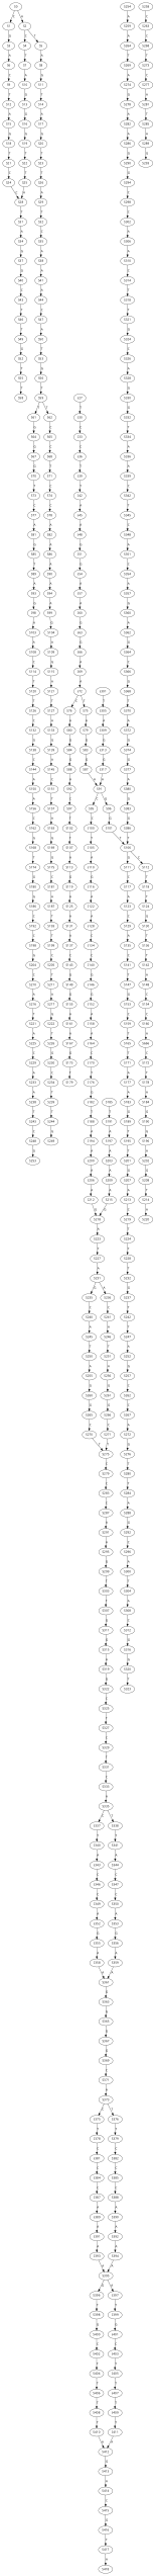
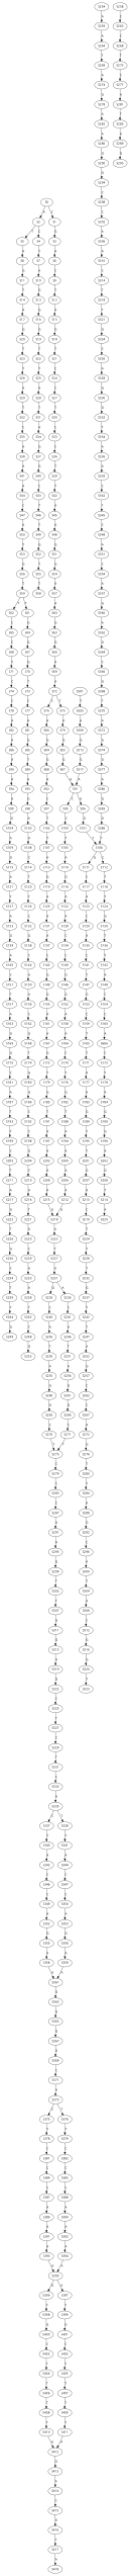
  strict digraph {
    fontname="Open Sans"
    node [fontname="Open Sans"]
    edge [fontname="Open Sans"]
    S0
    S1
    S2
    S3
    S4
    S5
    S6
    S7
    S8
    S9
    S10
    S11
    S12
    S13
    S14
    S15
    S16
    S17
    S18
    S19
    S20
    S21
    S22
    S23
    S24
    S25
    S26
    S27
    S28
    S29
    S30
    S31
    S32
    S33
    S34
    S35
    S36
    S37
    S38
    S39
    S40
    S41
    S42
    S43
    S44
    S45
    S46
    S47
    S48
    S49
    S50
    S51
    S52
    S53
    S54
    S55
    S56
    S57
    S58
    S59
    S60
    S61
    S62
    S63
    S64
    S65
    S66
    S67
    S68
    S69
    S70
    S71
    S72
    S73
    S74
    S75
    S76
    S77
    S78
    S79
    S80
    S81
    S82
    S83
    S84
    S85
    S86
    S87
    S88
    S89
    S90
    S91
    S92
    S93
    S94
    S95
    S96
    S97
    S98
    S99
    S100
    S101
    S102
    S103
    S104
    S105
    S106
    S107
    S108
    S109
    S110
    S111
    S112
    S113
    S114
    S115
    S116
    S117
    S118
    S119
    S120
    S121
    S122
    S123
    S124
    S125
    S126
    S127
    S128
    S129
    S130
    S131
    S132
    S133
    S134
    S135
    S136
    S137
    S138
    S139
    S140
    S141
    S142
    S143
    S144
    S145
    S146
    S147
    S148
    S149
    S150
    S151
    S152
    S153
    S154
    S155
    S156
    S157
    S158
    S159
    S160
    S161
    S162
    S163
    S164
    S165
    n167 [label=S666]
    S167
    S168
    S169
    S170
    S171
    S172
    S173
    S174
    S175
    S176
    S177
    S178
    S179
    S180
    S181
    S182
    S183
    S184
    S185
    S186
    S187
    S188
    S189
    S190
    S191
    S192
    S193
    S194
    S195
    S196
    S197
    S198
    S199
    S200
    S201
    S202
    S203
    S204
    S205
    S206
    S207
    S208
    S209
    S210
    S211
    S212
    S213
    S214
    S215
    S216
    S217
    S218
    S219
    S220
    S221
    S222
    S223
    S224
    S225
    S226
    S227
    S228
    S229
    S230
    S231
    S232
    S233
    S234
    S235
    S236
    S237
    S238
    S239
    S240
    S241
    S242
    S243
    S244
    S245
    S246
    S247
    S248
    S249
    S250
    S251
    S252
    S253
    S255
    S256
    S257
    S254
    S259
    S260
    S261
    S262
    S258
    S263
    S264
    S265
    S266
    S267
    S268
    S269
    S270
    S271
    S272
    S273
    S274
    S275
    S276
    S277
    S278
    S279
    S280
    S281
    S282
    S283
    S284
    S285
    S286
    S287
    S288
    S289
    S290
    S291
    S292
    S293
    S294
    S295
    S296
    S298
    S299
    S300
    S302
    S303
    S304
    S301
    S305
    S306
    S307
    S308
    S309
    S310
    S311
    S312
    S313
    S314
    S315
    S316
    S317
    S318
    S319
    S320
    S321
    S322
    S323
    S324
    S325
    S326
    S327
    S328
    S329
    S330
    S331
    S332
    S333
    S334
    S335
    S336
    S337
    S338
    S339
    S340
    S341
    S342
    S343
    S344
    S345
    S346
    S347
    S348
    S349
    S350
    S351
    S352
    S353
    S354
    S355
    S356
    S357
    S358
    S359
    S360
    S361
    S362
    S363
    S364
    S365
    S366
    S367
    S368
    S369
    S370
    S371
    S372
    S373
    S374
    S375
    S376
    S377
    S378
    S379
    S380
    S381
    S382
    S383
    S384
    S385
    S386
    S387
    S388
    S389
    S390
    S391
    S392
    S393
    S394
    S395
    S396
    S397
    S398
    S399
    S400
    S401
    S402
    S403
    S404
    S405
    S406
    S407
    S408
    S409
    S410
    S411
    S412
    S413
    S414
    S415
    S416
    S417
    S418
    S0 -> S1 [label=C]
    S0 -> S2 [label=A]
    S1 -> S3 [label=G]
    S2 -> S4 [label=C]
    S2 -> S5 [label=T]
    S3 -> S6 [label=A]
    S4 -> S7 [label=T]
    S5 -> S8 [label=A]
    S6 -> S9 [label=C]
    S7 -> S10 [label=A]
    S8 -> S11 [label=G]
    S9 -> S12 [label=T]
    S10 -> S13 [label=G]
    S11 -> S14 [label=T]
    S12 -> S15 [label=A]
    S13 -> S16 [label=G]
    S14 -> S17 [label=A]
    S15 -> S18 [label=G]
    S16 -> S19 [label=G]
    S17 -> S20 [label=G]
    S18 -> S21 [label=T]
    S19 -> S22 [label=T]
    S20 -> S23 [label=T]
    S21 -> S24 [label=C]
    S22 -> S25 [label=T]
    S23 -> S26 [label=T]
-   S24 -> S28 [label=C]
+   S24 -> S27 [label=C]
    S25 -> S28 [label=A]
    S26 -> S29 [label=A]
    S27 -> S30 [label=T]
    S28 -> S31 [label=T]
    S29 -> S32 [label=T]
    S30 -> S33 [label=C]
    S31 -> S34 [label=A]
    S32 -> S35 [label=C]
    S33 -> S36 [label=C]
    S34 -> S37 [label=G]
    S35 -> S38 [label=A]
    S36 -> S39 [label=T]
    S37 -> S40 [label=G]
    S38 -> S41 [label=A]
    S39 -> S42 [label=T]
    S40 -> S43 [label=C]
    S41 -> S44 [label=A]
    S42 -> S45 [label=A]
    S43 -> S46 [label=T]
    S44 -> S47 [label=C]
    S45 -> S48 [label=A]
    S46 -> S49 [label=T]
    S47 -> S50 [label=A]
    S48 -> S51 [label=G]
    S49 -> S52 [label=G]
    S50 -> S53 [label=T]
    S51 -> S54 [label=G]
    S52 -> S55 [label=T]
    S53 -> S56 [label=G]
    S54 -> S57 [label=A]
    S55 -> S58 [label=T]
    S56 -> S59 [label=T]
    S57 -> S60 [label=A]
    S59 -> S61 [label=T]
    S59 -> S62 [label=T]
    S60 -> S63 [label=G]
    S61 -> S64 [label=G]
    S62 -> S65 [label=C]
    S63 -> S66 [label=G]
    S64 -> S67 [label=G]
    S65 -> S68 [label=C]
    S66 -> S69 [label=A]
    S67 -> S70 [label=G]
    S68 -> S71 [label=T]
    S69 -> S72 [label=A]
    S70 -> S73 [label=T]
    S71 -> S74 [label=C]
    S72 -> S75 [label=T]
    S72 -> S76 [label=C]
    S73 -> S77 [label=C]
    S74 -> S78 [label=C]
    S75 -> S79 [label=A]
    S76 -> S80 [label=A]
    S77 -> S81 [label=A]
    S78 -> S82 [label=A]
    S79 -> S83 [label=G]
    S80 -> S84 [label=G]
    S81 -> S85 [label=G]
    S82 -> S86 [label=A]
    S83 -> S87 [label=G]
    S84 -> S88 [label=G]
    S85 -> S89 [label=T]
    S86 -> S90 [label=A]
    S87 -> S91 [label=A]
    S88 -> S92 [label=A]
    S89 -> S93 [label=A]
    S90 -> S94 [label=A]
    S91 -> S95 [label=C]
    S91 -> S96 [label=G]
    S92 -> S97 [label=C]
    S93 -> S98 [label=G]
    S94 -> S99 [label=A]
    S95 -> S100 [label=C]
    S96 -> S101 [label=G]
    S97 -> S102 [label=T]
    S98 -> S103 [label=A]
    S99 -> S104 [label=G]
    S100 -> S105 [label=T]
    S101 -> S106 [label=T]
    S102 -> S107 [label=T]
    S103 -> S108 [label=A]
    S104 -> S109 [label=A]
    S105 -> S110 [label=A]
    S106 -> S111 [label=G]
    S106 -> S112 [label=C]
    S107 -> S113 [label=A]
    S108 -> S114 [label=C]
    S109 -> S115 [label=G]
    S110 -> S116 [label=G]
    S111 -> S117 [label=C]
    S112 -> S118 [label=T]
    S113 -> S119 [label=G]
    S114 -> S120 [label=T]
    S115 -> S121 [label=A]
    S116 -> S122 [label=A]
    S117 -> S123 [label=A]
    S118 -> S124 [label=T]
    S119 -> S125 [label=A]
    S120 -> S126 [label=T]
    S121 -> S127 [label=T]
    S122 -> S128 [label=A]
    S123 -> S129 [label=C]
    S124 -> S130 [label=G]
    S125 -> S131 [label=A]
    S126 -> S132 [label=C]
    S127 -> S133 [label=A]
    S128 -> S134 [label=C]
    S129 -> S135 [label=A]
    S130 -> S136 [label=T]
    S131 -> S137 [label=A]
    S132 -> S138 [label=G]
    S133 -> S139 [label=G]
    S134 -> S140 [label=C]
    S135 -> S141 [label=C]
    S136 -> S142 [label=T]
    S137 -> S143 [label=C]
    S138 -> S144 [label=C]
    S139 -> S145 [label=A]
    S140 -> S146 [label=G]
    S141 -> S147 [label=T]
    S142 -> S148 [label=A]
    S143 -> S149 [label=G]
    S144 -> S150 [label=A]
    S145 -> S151 [label=C]
    S146 -> S152 [label=G]
    S147 -> S153 [label=G]
    S148 -> S154 [label=C]
    S149 -> S155 [label=G]
    S150 -> S156 [label=A]
    S151 -> S157 [label=T]
    S152 -> S158 [label=A]
    S153 -> S159 [label=C]
    S154 -> S160 [label=C]
    S155 -> S161 [label=A]
    S156 -> S162 [label=C]
    S157 -> S163 [label=A]
    S158 -> S164 [label=A]
    S159 -> S165 [label=T]
    S160 -> n167 [label=A]
    S161 -> S167 [label=A]
    S162 -> S168 [label=G]
    S163 -> S169 [label=G]
    S164 -> S170 [label=C]
    S165 -> S171 [label=T]
    n167 -> S172 [label=C]
    S167 -> S173 [label=G]
    S168 -> S174 [label=T]
    S169 -> S175 [label=G]
    S170 -> S176 [label=T]
    S171 -> S177 [label=A]
    S172 -> S178 [label=T]
    S173 -> S179 [label=T]
    S174 -> S180 [label=G]
    S175 -> S181 [label=C]
    S176 -> S182 [label=G]
    S177 -> S183 [label=A]
    S178 -> S184 [label=A]
+   S179 -> S185 [label=G]
    S180 -> S186 [label=G]
    S181 -> S187 [label=A]
    S182 -> S188 [label=T]
    S183 -> S189 [label=G]
    S184 -> S190 [label=G]
    S185 -> S191 [label=T]
    S186 -> S192 [label=C]
    S187 -> S193 [label=T]
    S188 -> S194 [label=A]
    S189 -> S195 [label=T]
    S190 -> S196 [label=G]
    S191 -> S197 [label=A]
    S192 -> S198 [label=C]
    S193 -> S199 [label=T]
    S194 -> S200 [label=A]
    S195 -> S201 [label=T]
    S196 -> S202 [label=A]
    S197 -> S203 [label=A]
    S198 -> S204 [label=G]
    S199 -> S205 [label=C]
    S200 -> S206 [label=A]
    S201 -> S207 [label=G]
    S202 -> S208 [label=G]
    S203 -> S209 [label=A]
    S204 -> S210 [label=C]
    S205 -> S211 [label=T]
    S206 -> S212 [label=A]
    S207 -> S213 [label=A]
    S208 -> S214 [label=T]
    S209 -> S215 [label=A]
    S210 -> S216 [label=A]
    S211 -> S217 [label=A]
    S212 -> S218 [label=G]
    S213 -> S219 [label=C]
    S214 -> S220 [label=A]
    S215 -> S218 [label=G]
    S216 -> S221 [label=T]
    S217 -> S222 [label=G]
    S218 -> S223 [label=A]
    S219 -> S224 [label=T]
    S221 -> S225 [label=A]
    S222 -> S226 [label=T]
    S223 -> S227 [label=T]
    S224 -> S228 [label=T]
    S225 -> S229 [label=C]
    S226 -> S230 [label=G]
    S227 -> S231 [label=A]
    S228 -> S232 [label=T]
    S229 -> S233 [label=A]
    S230 -> S234 [label=C]
    S231 -> S235 [label=G]
    S231 -> S236 [label=A]
    S232 -> S237 [label=G]
    S233 -> S238 [label=A]
    S234 -> S239 [label=T]
    S235 -> S240 [label=C]
    S236 -> S241 [label=C]
    S237 -> S242 [label=T]
    S238 -> S243 [label=T]
    S239 -> S244 [label=T]
    S240 -> S245 [label=A]
    S241 -> S246 [label=A]
    S242 -> S247 [label=T]
    S243 -> S248 [label=C]
    S244 -> S249 [label=G]
    S245 -> S250 [label=T]
    S246 -> S251 [label=T]
    S247 -> S252 [label=A]
    S248 -> S253 [label=G]
    S250 -> S255 [label=A]
    S251 -> S256 [label=A]
    S252 -> S257 [label=G]
    S255 -> S260 [label=G]
    S256 -> S261 [label=G]
    S257 -> S262 [label=C]
    S254 -> S259 [label=A]
    S259 -> S264 [label=A]
    S260 -> S265 [label=G]
    S261 -> S266 [label=G]
    S262 -> S267 [label=C]
    S258 -> S263 [label=C]
    S263 -> S268 [label=C]
    S264 -> S269 [label=T]
    S265 -> S270 [label=C]
    S266 -> S271 [label=C]
    S267 -> S272 [label=A]
    S268 -> S273 [label=T]
    S269 -> S274 [label=A]
    S270 -> S275 [label=T]
    S271 -> S275 [label=T]
    S272 -> S276 [label=G]
    S273 -> S277 [label=C]
    S274 -> S278 [label=G]
    S275 -> S279 [label=C]
    S276 -> S280 [label=T]
    S277 -> S281 [label=A]
    S278 -> S282 [label=A]
    S279 -> S283 [label=C]
    S280 -> S284 [label=T]
    S281 -> S285 [label=T]
    S282 -> S286 [label=A]
    S283 -> S287 [label=C]
    S284 -> S288 [label=A]
    S285 -> S289 [label=A]
    S286 -> S290 [label=G]
    S287 -> S291 [label=A]
    S288 -> S292 [label=G]
    S289 -> S293 [label=G]
    S290 -> S294 [label=G]
    S291 -> S295 [label=A]
    S292 -> S296 [label=C]
    S294 -> S298 [label=C]
    S295 -> S299 [label=G]
    S296 -> S300 [label=A]
    S298 -> S302 [label=C]
    S299 -> S303 [label=T]
    S300 -> S304 [label=T]
    S302 -> S306 [label=A]
    S303 -> S307 [label=T]
    S304 -> S308 [label=A]
    S301 -> S305 [label=T]
    S305 -> S309 [label=A]
    S306 -> S310 [label=A]
    S307 -> S311 [label=G]
    S308 -> S312 [label=C]
    S309 -> S313 [label=G]
    S310 -> S314 [label=C]
    S311 -> S315 [label=G]
    S312 -> S316 [label=G]
    S313 -> S317 [label=G]
    S314 -> S318 [label=T]
    S315 -> S319 [label=A]
    S316 -> S320 [label=G]
    S317 -> S91 [label=A]
    S318 -> S321 [label=T]
    S319 -> S322 [label=G]
    S320 -> S323 [label=T]
    S321 -> S324 [label=G]
    S322 -> S325 [label=C]
    S324 -> S326 [label=C]
    S325 -> S327 [label=T]
    S326 -> S328 [label=A]
    S327 -> S329 [label=C]
    S328 -> S330 [label=G]
    S329 -> S331 [label=T]
    S330 -> S332 [label=G]
    S331 -> S333 [label=C]
    S332 -> S334 [label=T]
    S333 -> S335 [label=A]
    S334 -> S336 [label=A]
    S335 -> S337 [label=C]
    S335 -> S338 [label=T]
    S336 -> S339 [label=A]
    S337 -> S340 [label=T]
    S338 -> S341 [label=T]
    S339 -> S342 [label=C]
    S340 -> S343 [label=A]
    S341 -> S344 [label=A]
    S342 -> S345 [label=T]
    S343 -> S346 [label=C]
    S344 -> S347 [label=C]
    S345 -> S348 [label=C]
    S346 -> S349 [label=C]
    S347 -> S350 [label=C]
    S348 -> S351 [label=A]
    S349 -> S352 [label=A]
    S350 -> S353 [label=A]
    S351 -> S354 [label=C]
    S352 -> S355 [label=G]
    S353 -> S356 [label=G]
    S354 -> S357 [label=A]
    S355 -> S358 [label=A]
    S356 -> S359 [label=A]
    S357 -> S360 [label=G]
    S358 -> S361 [label=A]
    S359 -> S361 [label=A]
    S360 -> S362 [label=A]
    S361 -> S363 [label=G]
    S362 -> S364 [label=G]
    S363 -> S365 [label=G]
    S364 -> S366 [label=C]
    S365 -> S367 [label=G]
    S366 -> S368 [label=G]
    S367 -> S369 [label=G]
    S368 -> S370 [label=T]
    S369 -> S371 [label=C]
    S370 -> S372 [label=A]
    S371 -> S373 [label=A]
    S372 -> S374 [label=G]
    S373 -> S375 [label=C]
    S373 -> S376 [label=T]
    S374 -> S377 [label=G]
    S375 -> S378 [label=T]
    S376 -> S379 [label=T]
    S377 -> S380 [label=A]
    S378 -> S381 [label=C]
    S379 -> S382 [label=C]
    S380 -> S383 [label=G]
    S381 -> S384 [label=C]
    S382 -> S385 [label=C]
    S383 -> S386 [label=G]
    S384 -> S387 [label=C]
    S385 -> S388 [label=C]
    S386 -> S106 [label=T]
    S387 -> S389 [label=A]
    S388 -> S390 [label=A]
    S389 -> S391 [label=A]
    S390 -> S392 [label=A]
    S391 -> S393 [label=A]
    S392 -> S394 [label=A]
    S393 -> S395 [label=A]
    S394 -> S395 [label=A]
    S395 -> S396 [label=G]
    S395 -> S397 [label=A]
    S396 -> S398 [label=T]
    S397 -> S399 [label=T]
    S398 -> S400 [label=G]
    S399 -> S401 [label=G]
    S400 -> S402 [label=C]
    S401 -> S403 [label=C]
    S402 -> S404 [label=T]
    S403 -> S405 [label=T]
    S404 -> S406 [label=T]
    S405 -> S407 [label=T]
    S406 -> S408 [label=T]
    S407 -> S409 [label=T]
    S408 -> S410 [label=T]
    S409 -> S411 [label=T]
    S410 -> S412 [label=A]
    S411 -> S412 [label=A]
    S412 -> S413 [label=G]
    S413 -> S414 [label=A]
    S414 -> S415 [label=C]
    S415 -> S416 [label=G]
    S416 -> S417 [label=T]
    S417 -> S418 [label=A]
  }
